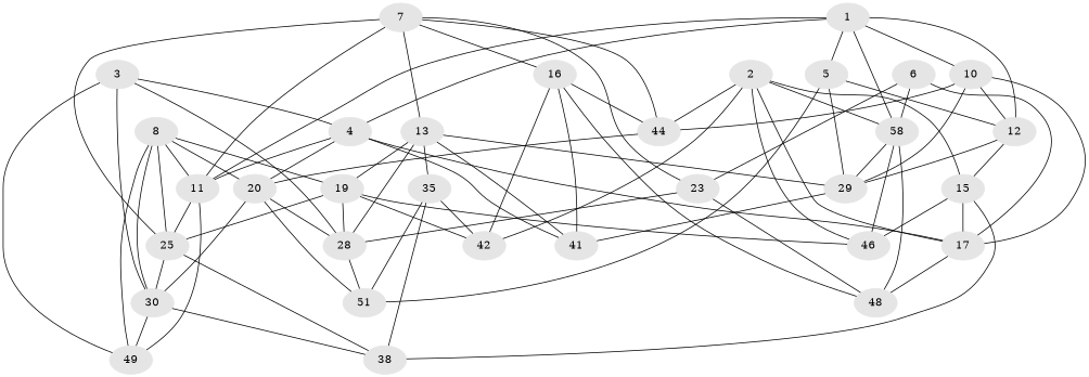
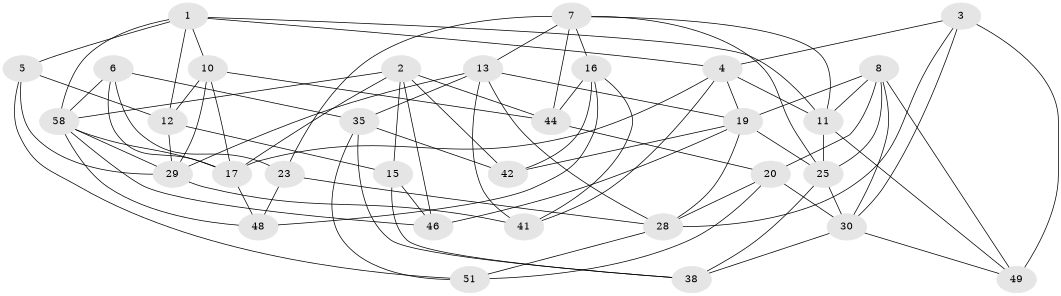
  graph {
    node [color=gray90 style=filled]
    1 [super="+21"]
    4 [super="+9"]
    5
    10 [super="+45"]
    11 [super="+22"]
    12 [super="+14"]
    n7 [label=58 super="+46"]
    n8 [label=17 super="+31"]
    20 [super="+34"]
    41
    29 [super="+47"]
    51
    44
    49
    25 [super="+32"]
    15 [super="+36"]
    n17 [label=46]
    48
    2 [super="+17"]
    42
    38
    3
    28 [super="+33"]
    30 [super="+52"]
    6
    23
    35 [super="+39"]
    7 [super="+50"]
    13 [super="+24"]
    16 [super="+37"]
    19 [super="+40"]
    8 [super="+43"]
    1 -- 4
    1 -- 5
    1 -- 10
    1 -- 11
    1 -- 12
    1 -- n7
    4 -- 11
    4 -- n8
-   4 -- 20
+   4 -- 19
    4 -- 41
    5 -- 12
    5 -- 29
    5 -- 51
    10 -- 12
    10 -- n8
    10 -- 29
    10 -- 44
    11 -- 49
    11 -- 25
    12 -- 29
    12 -- 15
    n7 -- 29
    n7 -- n17
    n7 -- 48
    n8 -- 48
    20 -- 51
    20 -- 28
    20 -- 30
    29 -- 41
    44 -- 20
    25 -- 38
    25 -- 30
-   15 -- n8
+   n7 -- n8
    15 -- n17
    15 -- 38
    2 -- n7
    2 -- n8
    2 -- 44
    2 -- 15
    2 -- n17
    2 -- 42
    3 -- 4
    3 -- 49
    3 -- 28
    3 -- 30
    28 -- 51
    30 -- 49
    30 -- 38
    6 -- n7
    6 -- n8
    6 -- 23
+   6 -- 35
    23 -- 48
    23 -- 28
    35 -- 51
    35 -- 42
    35 -- 38
    7 -- 11
    7 -- 44
    7 -- 25
    7 -- 23
    7 -- 13
    7 -- 16
    13 -- 41
    13 -- 29
    13 -- 28
    13 -- 35
    13 -- 19
    16 -- 41
    16 -- 44
    16 -- 48
    16 -- 42
    19 -- 25
    19 -- n17
    19 -- 42
    19 -- 28
    8 -- 11
    8 -- 20
    8 -- 49
    8 -- 25
    8 -- 30
    8 -- 19
  }
